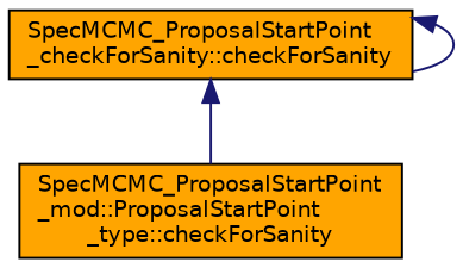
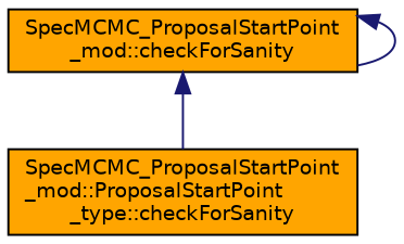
  digraph {
    rankdir=TB
    node [color=black fillcolor=orange fontname=Helvetica fontsize=10 shape=record style=filled]
    edge [color=midnightblue dir=back fontname=Helvetica fontsize=10 labelfontname=Helvetica labelfontsize=10 style=solid]
-   n1 [fontcolor=black height=0.2 label="SpecMCMC_ProposalStartPoint\l_checkForSanity::checkForSanity" width=0.4]
+   n1 [fontcolor=black height=0.2 label="SpecMCMC_ProposalStartPoint\l_mod::checkForSanity" width=0.4]
    n2 [height=0.2 label="SpecMCMC_ProposalStartPoint\l_mod::ProposalStartPoint\l_type::checkForSanity" width=0.4]
    n1 -> n1
    n1 -> n2
  }
